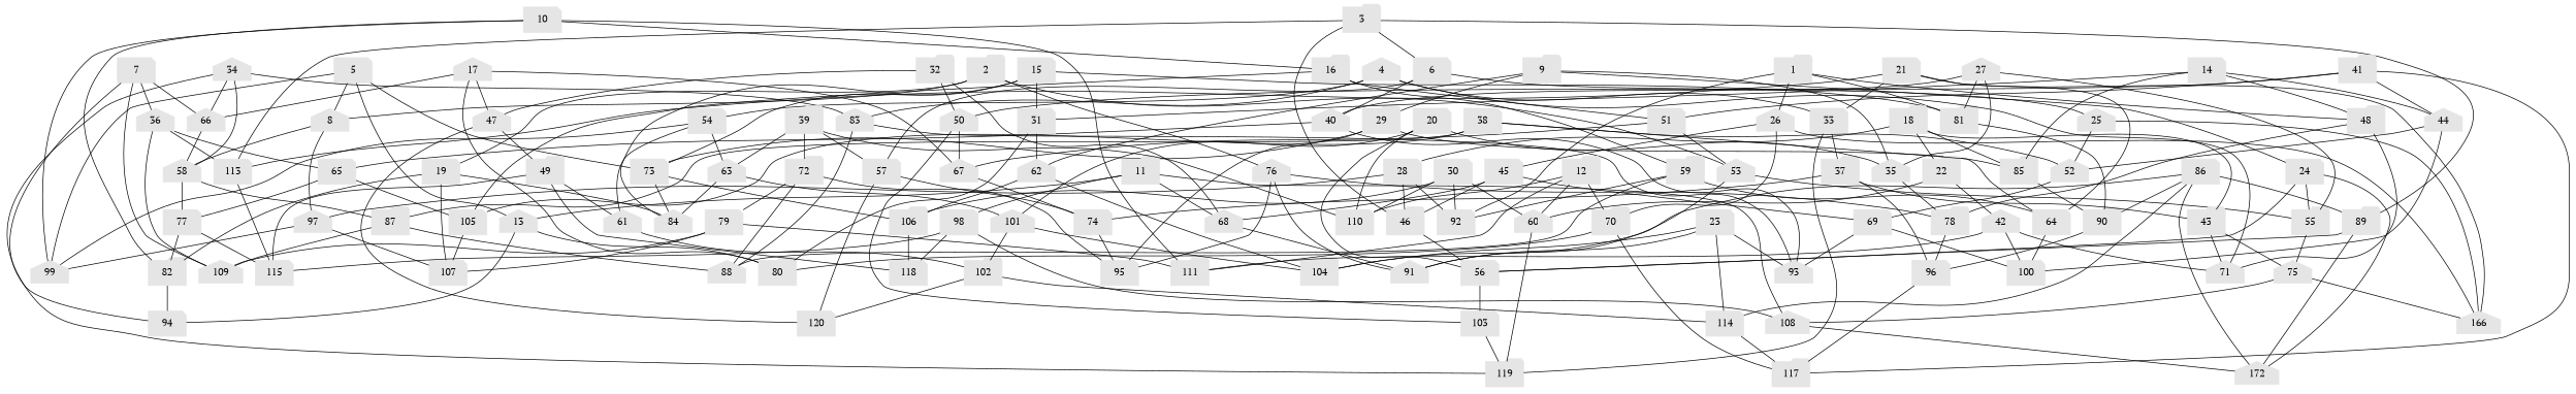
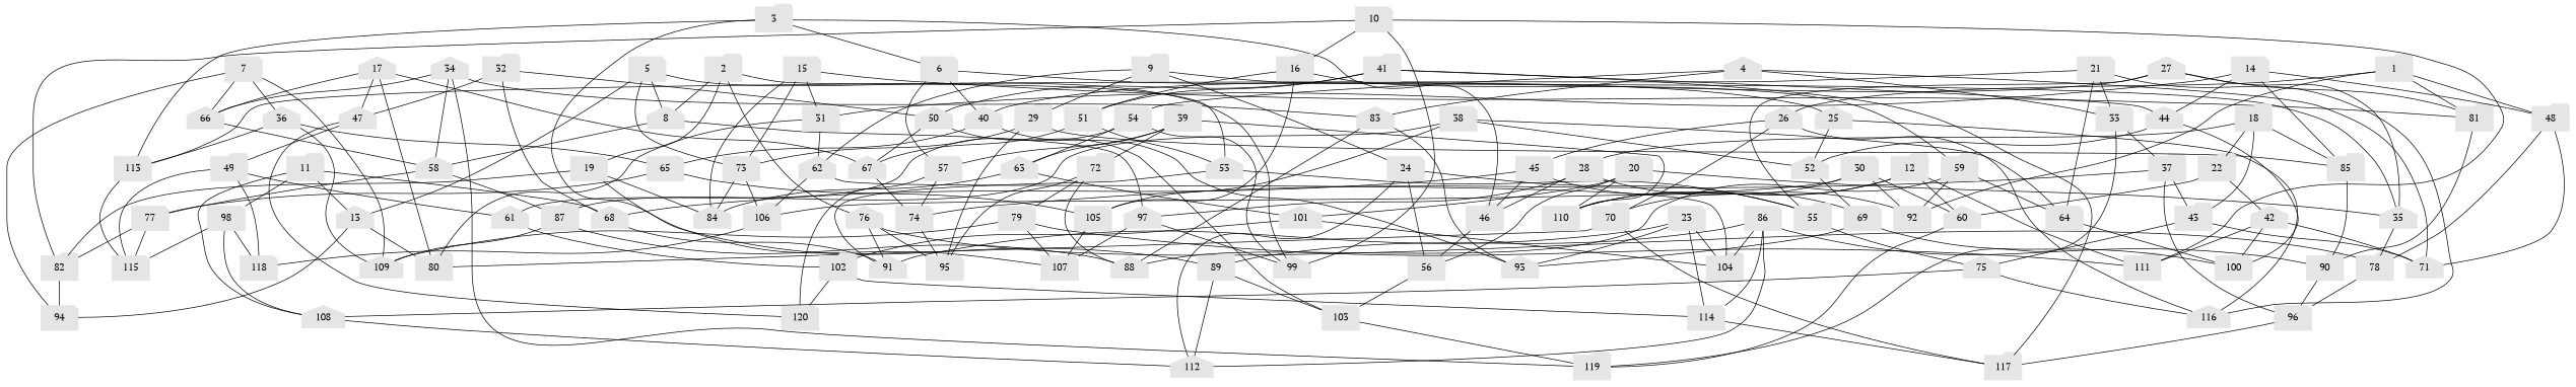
  graph {
    fontname="PT Serif"
    node [color=gray90 fontname="PT Serif" shape=note style=filled]
    edge [fontname="PT Serif"]
    1 [shape=folder]
    26 [shape=house]
    48 [shape=folder]
    81 [shape=folder]
    92
    70 [shape=folder]
-   116 [shape=house label=166]
+   116 [shape=house]
    45
    71 [shape=house]
    78 [shape=folder]
    90 [shape=folder]
    2 [shape=folder]
    8 [shape=house]
    19
    53 [shape=house]
    76 [shape=house]
    58 [shape=house]
    97 [shape=house]
    82 [shape=folder]
    84 [shape=house]
    107
    91 [shape=house]
    55 [shape=folder]
    95
    3 [shape=folder]
    6
    46 [shape=folder]
    89 [shape=folder]
    113
    25 [shape=house]
    40 [shape=house]
    57
    56
-   112 [shape=house label=172]
+   112 [shape=house]
    103
    115
    4 [shape=house]
    33
    54
    83 [shape=house]
    37 [shape=folder]
    119 [shape=folder]
    99 [shape=house]
    63 [shape=house]
    61 [shape=house]
    93 [shape=house]
    88 [shape=house]
    5
    13 [shape=house]
    73
    94
    80 [shape=folder]
    106 [shape=folder]
    52 [shape=house]
    65
    120
    74
    36 [shape=house]
    7
    66 [shape=house]
    109 [shape=house]
    87 [shape=folder]
    77
    9 [shape=folder]
    24
    29 [shape=folder]
    35 [shape=house]
    62 [shape=house]
    85 [shape=folder]
    104 [shape=folder]
    10
    16 [shape=folder]
    111 [shape=folder]
    51
    59 [shape=folder]
    105
    11 [shape=folder]
    68 [shape=house]
    98
    108 [shape=house]
    118
    12 [shape=folder]
    60 [shape=house]
    110
    117 [shape=folder]
    14
    31
    44 [shape=house]
    100
    15
    67 [shape=house]
    64
    17 [shape=house]
    47 [shape=house]
    49 [shape=folder]
    18 [shape=folder]
    22 [shape=folder]
    28
    43 [shape=folder]
    42 [shape=house]
    75 [shape=house]
    20
    101 [shape=house]
    102 [shape=folder]
    21
    114
    23
    69
    27 [shape=house]
    30
    32 [shape=folder]
    50 [shape=house]
    96
    34 [shape=house]
    38
    39 [shape=folder]
    72 [shape=folder]
    79
    41 [shape=folder]
    86
    1 -- 26
    1 -- 48
    1 -- 81
    1 -- 92
    26 -- 70
    26 -- 116
    26 -- 45
    48 -- 71
    48 -- 78
    81 -- 90
    70 -- 80
    70 -- 117
    45 -- 46
    45 -- 68
    45 -- 69
    78 -- 96
    90 -- 96
    2 -- 8
    2 -- 19
    2 -- 53
    2 -- 76
    8 -- 58
    8 -- 97
    19 -- 82
    19 -- 84
    19 -- 107
    53 -- 91
    53 -- 55
    76 -- 78
    76 -- 91
    76 -- 95
    58 -- 87
    58 -- 77
    97 -- 107
    97 -- 99
    82 -- 94
    55 -- 75
    3 -- 6
    3 -- 46
    3 -- 89
    3 -- 113
    6 -- 25
    6 -- 40
    6 -- 57
    46 -- 56
    89 -- 112
-   89 -- 56
+   89 -- 103
    113 -- 115
    25 -- 116
    25 -- 52
    40 -- 93
    40 -- 65
    57 -- 120
    57 -- 74
    56 -- 103
    103 -- 119
    4 -- 71
    4 -- 33
    4 -- 54
    4 -- 83
    33 -- 37
    33 -- 119
    54 -- 99
    54 -- 63
    54 -- 61
    83 -- 93
    83 -- 88
    37 -- 74
    37 -- 43
    37 -- 96
    63 -- 84
    63 -- 101
    61 -- 102
    5 -- 8
    5 -- 99
    5 -- 13
    5 -- 73
    13 -- 94
    13 -- 80
    73 -- 84
    73 -- 106
    106 -- 118
    52 -- 69
    65 -- 77
    65 -- 105
    74 -- 95
    36 -- 113
    36 -- 65
    36 -- 109
    7 -- 94
    7 -- 36
    7 -- 66
    7 -- 109
    66 -- 58
    87 -- 88
    87 -- 109
    77 -- 82
    77 -- 115
    9 -- 24
    9 -- 29
    9 -- 35
    9 -- 62
    24 -- 55
    24 -- 56
    24 -- 112
    29 -- 95
    29 -- 73
    29 -- 85
    35 -- 78
    62 -- 106
    62 -- 104
    85 -- 90
    10 -- 82
    10 -- 99
    10 -- 16
    10 -- 111
    16 -- 51
    16 -- 59
    16 -- 105
    51 -- 53
    51 -- 67
    59 -- 92
    59 -- 88
    59 -- 64
    105 -- 107
    11 -- 13
    11 -- 68
    11 -- 98
    11 -- 108
    68 -- 91
    98 -- 115
    98 -- 108
    98 -- 118
    108 -- 112
    12 -- 70
    12 -- 111
    12 -- 60
    12 -- 110
    60 -- 119
    14 -- 48
    14 -- 85
    14 -- 31
    14 -- 44
    31 -- 80
    31 -- 62
    44 -- 52
    44 -- 100
    15 -- 81
    15 -- 84
    15 -- 73
    15 -- 31
    67 -- 74
    64 -- 100
    17 -- 80
    17 -- 66
    17 -- 67
    17 -- 47
    47 -- 120
    47 -- 49
    49 -- 115
    49 -- 61
    49 -- 118
    18 -- 85
    18 -- 22
    18 -- 28
    18 -- 43
    22 -- 60
    22 -- 42
    28 -- 92
    28 -- 97
    28 -- 46
    43 -- 71
    43 -- 75
    42 -- 71
    42 -- 111
    42 -- 100
    75 -- 116
    75 -- 108
    20 -- 56
    20 -- 35
    20 -- 110
    20 -- 101
    101 -- 104
    101 -- 102
    102 -- 120
    102 -- 114
    21 -- 116
    21 -- 113
    21 -- 33
    21 -- 64
    114 -- 117
    23 -- 91
    23 -- 93
    23 -- 104
    23 -- 114
    69 -- 93
    69 -- 100
    27 -- 81
    27 -- 55
    27 -- 40
    27 -- 35
    30 -- 92
    30 -- 106
    30 -- 60
    30 -- 110
    32 -- 68
    32 -- 47
    32 -- 50
    50 -- 103
    50 -- 67
    96 -- 117
    34 -- 58
    34 -- 83
    34 -- 119
    34 -- 66
    38 -- 52
    38 -- 87
    38 -- 105
    38 -- 64
    39 -- 57
    39 -- 63
    39 -- 110
    39 -- 72
    72 -- 95
    72 -- 88
    72 -- 79
    79 -- 107
    79 -- 109
    79 -- 111
    41 -- 51
    41 -- 117
    41 -- 44
    41 -- 50
    86 -- 90
    86 -- 89
    86 -- 112
    86 -- 104
    86 -- 114
  }
